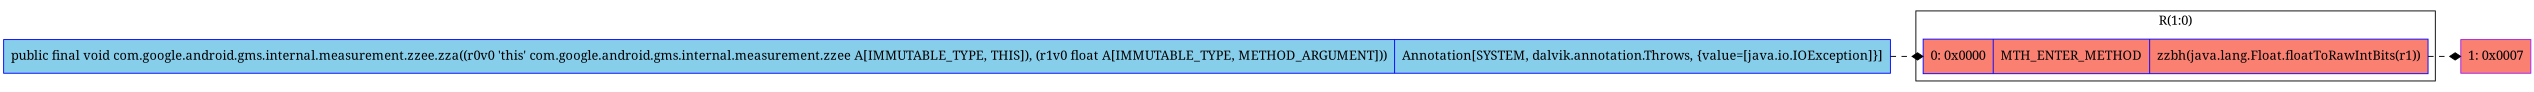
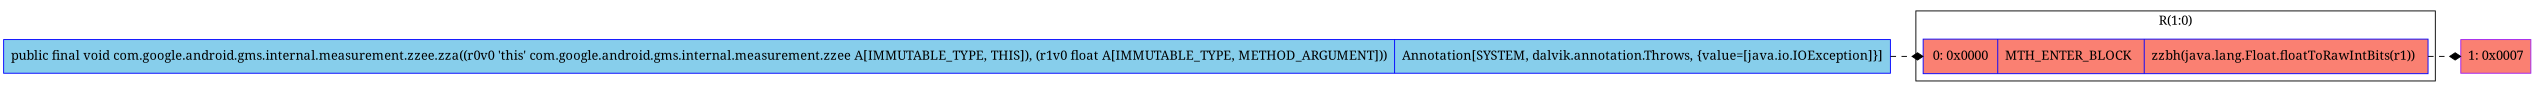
  digraph {
    rankdir=LR
    fontname="Noto Serif"
    node [color=blue shape=record style=filled fillcolor=salmon fontname="Noto Serif"]
    edge [style=dashed arrowhead=diamond fontname="Noto Serif"]
-   n1 [label="{0\:\ 0x0000|MTH_ENTER_METHOD\l|zzbh(java.lang.Float.floatToRawIntBits(r1))\l}"]
+   n1 [label="{0\:\ 0x0000|MTH_ENTER_BLOCK\l|zzbh(java.lang.Float.floatToRawIntBits(r1))\l}"]
    n2 [color=purple label="{1\:\ 0x0007}"]
    n3 [label="{public final void com.google.android.gms.internal.measurement.zzee.zza((r0v0 'this' com.google.android.gms.internal.measurement.zzee A[IMMUTABLE_TYPE, THIS]), (r1v0 float A[IMMUTABLE_TYPE, METHOD_ARGUMENT]))  | Annotation[SYSTEM, dalvik.annotation.Throws, \{value=[java.io.IOException]\}]\l}" fillcolor=skyblue]
    subgraph cluster_1 {
      label="R(1:0)"
      n1
    }
    n1 -> n2
    n3 -> n1
  }
